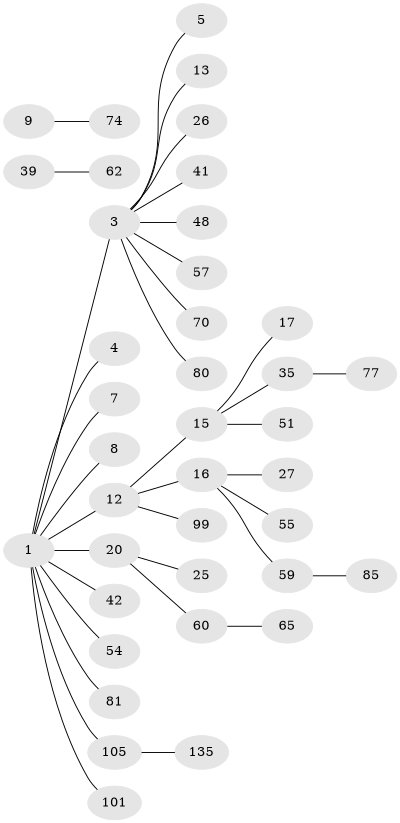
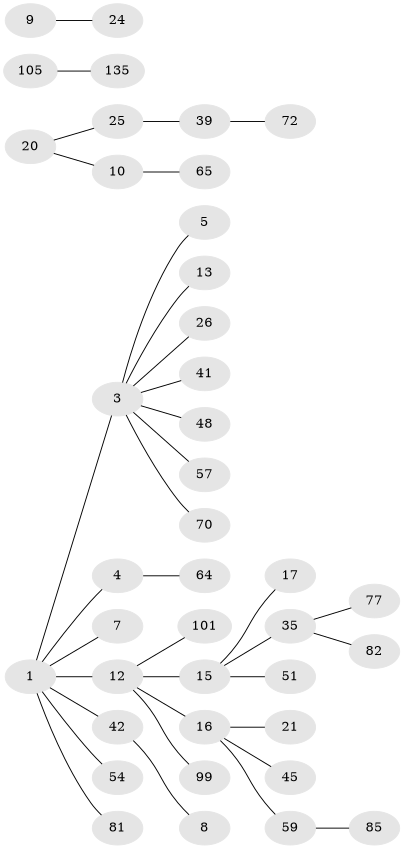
  graph {
    rankdir=LR
    node [color=gray90 style=filled]
    1 [super="+2+11"]
    3 [super="+14+10"]
    4 [super="+6"]
    7
    8
    12 [super="+71+61+123"]
    20 [super="+100+23"]
    42 [super="+79"]
    54 [super="+129+111"]
    81 [super="+136"]
    105 [super="+121+118"]
    n12 [label=101]
    5
    13 [super="+22"]
    26
    41 [super="+62"]
    48 [super="+89"]
    57 [super="+83+102"]
    70
-   80
+   64 [super="+78+68"]
    15 [super="+45+119+33"]
    16 [super="+18"]
    99 [super="+103"]
    25 [super="+91+30"]
-   60 [super="+66"]
+   60 [super="+66" label=10]
    39 [super="+46"]
    135
    9 [super="+96+107"]
-   24 [super="+47" label=74]
+   24 [super="+47"]
    17 [super="+31+21"]
    35 [super="+137+50+88+49"]
    51
-   27 [super="+67+122+142+43+32+28"]
-   55 [super="+58"]
+   27 [super="+67+122+142+43+32+28" label=21]
+   55 [super="+58" label=45]
    59
    77 [super="+138+114"]
+   82
    n39 [label=85]
    65
-   72 [super="+87" label=62]
+   72 [super="+87"]
    1 -- 3
    1 -- 4
    1 -- 7
-   1 -- 8
+   42 -- 8
    1 -- 12
-   1 -- 20
    1 -- 42
    1 -- 54
    1 -- 81
-   1 -- 105
-   1 -- n12
+   12 -- n12
    3 -- 5
    3 -- 13
    3 -- 26
    3 -- 41
    3 -- 48
    3 -- 57
    3 -- 70
-   3 -- 80
+   4 -- 64
    12 -- 15
    12 -- 16
    12 -- 99
    20 -- 25
    20 -- 60
    105 -- 135
    15 -- 17
    15 -- 35
    15 -- 51
    16 -- 27
    16 -- 55
    16 -- 59
+   25 -- 39
    60 -- 65
    39 -- 72
    9 -- 24
    35 -- 77
+   35 -- 82
    59 -- n39
  }
